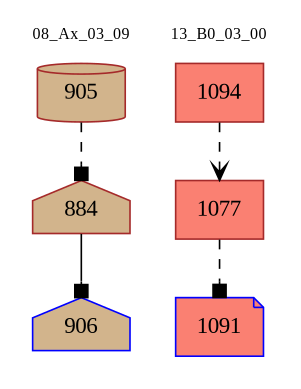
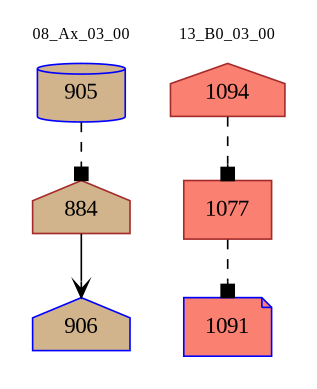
  digraph {
    fontname="Liberation Serif"
    node [color=brown fillcolor=tan fontname="Liberation Serif" shape=house style=filled]
    edge [arrowhead=box color=black fontname="Liberation Serif" style=dashed]
-   n1 [label=905 shape=cylinder]
+   n1 [color=blue label=905 shape=cylinder]
    n2 [label=884]
    n3 [color=blue label=906]
-   n4 [fillcolor=salmon label=1094 shape=box]
+   n4 [fillcolor=salmon label=1094]
    n5 [fillcolor=salmon label=1077 shape=box]
    n6 [color=blue fillcolor=salmon label=1091 shape=note]
    subgraph cluster_1 {
      color=white
      fontsize=10
-     label="08_Ax_03_09"
+     label="08_Ax_03_00"
      n1
      n2
      n3
    }
    subgraph cluster_2 {
      color=white
      fontsize=10
      label="13_B0_03_00"
      n4
      n5
      n6
    }
    n1 -> n2
-   n2 -> n3 [style=solid]
-   n4 -> n5 [arrowhead=vee]
+   n2 -> n3 [arrowhead=vee style=solid]
+   n4 -> n5
    n5 -> n6
  }
